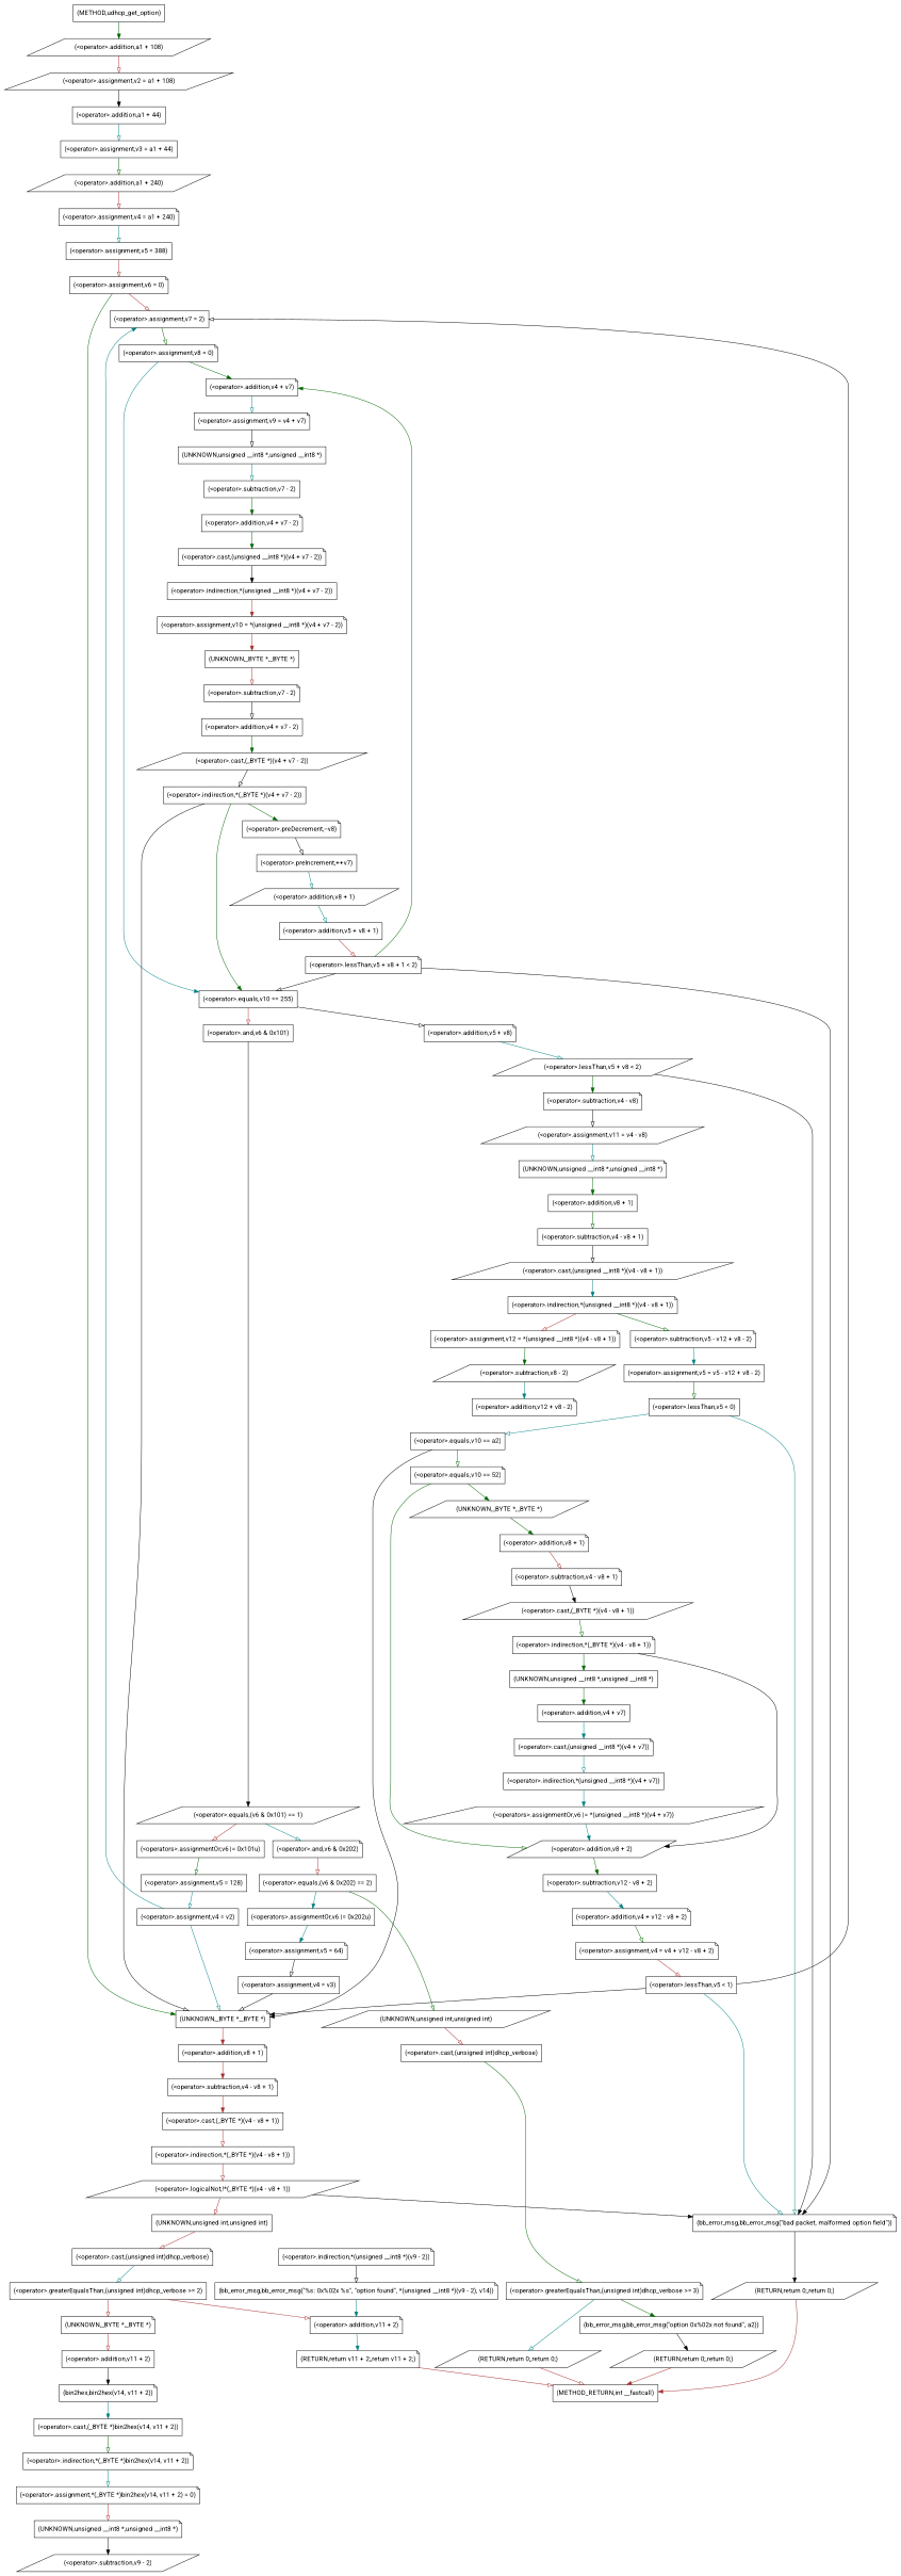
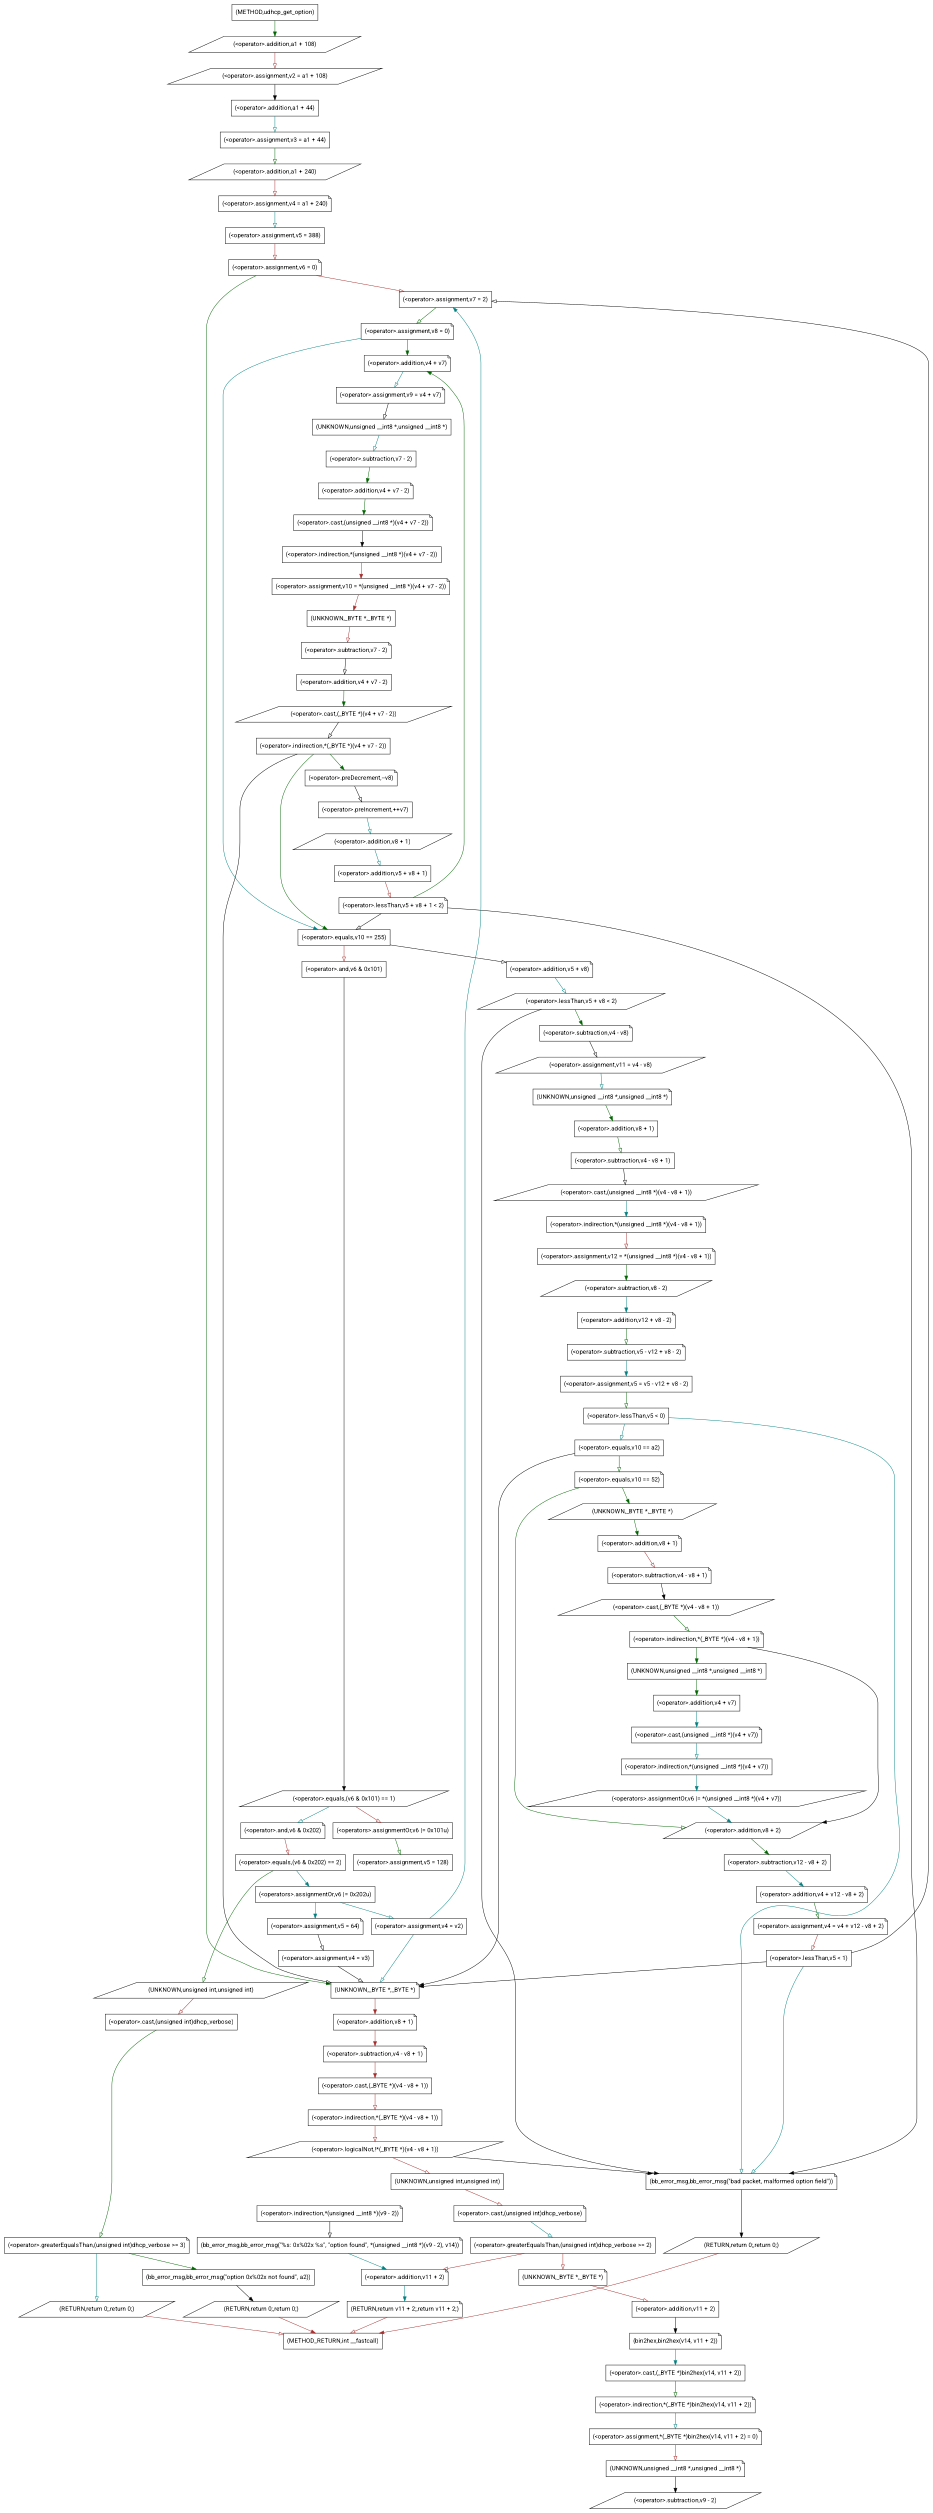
  digraph {
    fontname=Roboto
    node [fontname=Roboto shape=note]
    edge [arrowhead=onormal color=teal fontname=Roboto]
    n1 [label="(<operator>.assignment,v2 = a1 + 108)" shape=parallelogram]
    n2 [label="(<operator>.addition,a1 + 44)" shape=box]
    n3 [label="(<operator>.assignment,v3 = a1 + 44)" shape=box]
    n4 [label="(<operator>.addition,a1 + 108)" shape=parallelogram]
    n5 [label="(<operator>.addition,a1 + 240)" shape=parallelogram]
    n6 [label="(<operator>.assignment,v4 = a1 + 240)"]
    n7 [label="(<operator>.assignment,v5 = 388)" shape=box]
    n8 [label="(<operator>.assignment,v6 = 0)"]
    n9 [label="(<operator>.assignment,v7 = 2)" shape=box]
    n10 [label="(UNKNOWN,_BYTE *,_BYTE *)"]
    n11 [label="(<operator>.assignment,v8 = 0)"]
    n12 [label="(<operator>.addition,v8 + 1)"]
    n13 [label="(<operator>.addition,v4 + v7)"]
    n14 [label="(<operator>.equals,v10 == 255)" shape=box]
    n15 [label="(<operator>.assignment,v9 = v4 + v7)"]
    n16 [label="(<operator>.and,v6 & 0x101)" shape=box]
    n17 [label="(<operator>.addition,v5 + v8)"]
    n18 [label="(UNKNOWN,unsigned __int8 *,unsigned __int8 *)" shape=box]
    n19 [label="(<operator>.subtraction,v7 - 2)" shape=box]
    n20 [label="(<operator>.assignment,v10 = *(unsigned __int8 *)(v4 + v7 - 2))"]
    n21 [label="(UNKNOWN,_BYTE *,_BYTE *)" shape=box]
    n22 [label="(<operator>.subtraction,v7 - 2)"]
    n23 [label="(<operator>.indirection,*(unsigned __int8 *)(v4 + v7 - 2))" shape=box]
    n24 [label="(<operator>.cast,(unsigned __int8 *)(v4 + v7 - 2))"]
    n25 [label="(<operator>.addition,v4 + v7 - 2)"]
    n26 [label="(<operator>.indirection,*(_BYTE *)(v4 + v7 - 2))" shape=box]
    n27 [label="(<operator>.preDecrement,--v8)"]
    n28 [label="(<operator>.preIncrement,++v7)" shape=box]
    n29 [label="(<operator>.cast,(_BYTE *)(v4 + v7 - 2))" shape=parallelogram]
    n30 [label="(<operator>.addition,v4 + v7 - 2)" shape=box]
    n31 [label="(<operator>.addition,v8 + 1)" shape=parallelogram]
    n32 [label="(<operator>.addition,v5 + v8 + 1)" shape=box]
    n33 [label="(<operator>.lessThan,v5 + v8 + 1 < 2)"]
    n34 [label="(bb_error_msg,bb_error_msg(\"bad packet, malformed option field\"))"]
    n35 [label="(RETURN,return 0;,return 0;)" shape=parallelogram]
    n36 [label="(<operator>.equals,(v6 & 0x101) == 1)" shape=parallelogram]
    n37 [label="(<operator>.lessThan,v5 + v8 < 2)" shape=parallelogram]
    n38 [label="(<operators>.assignmentOr,v6 |= 0x101u)" shape=box]
    n39 [label="(<operator>.and,v6 & 0x202)"]
    n40 [label="(<operator>.assignment,v5 = 128)" shape=box]
    n41 [label="(<operator>.equals,(v6 & 0x202) == 2)" shape=box]
    n42 [label="(<operator>.assignment,v4 = v2)" shape=box]
    n43 [label="(<operators>.assignmentOr,v6 |= 0x202u)" shape=box]
    n44 [label="(UNKNOWN,unsigned int,unsigned int)" shape=parallelogram]
    n45 [label="(<operator>.assignment,v5 = 64)"]
    n46 [label="(<operator>.cast,(unsigned int)dhcp_verbose)" shape=box]
    n47 [label="(<operator>.assignment,v4 = v3)" shape=box]
    n48 [label="(<operator>.greaterEqualsThan,(unsigned int)dhcp_verbose >= 3)"]
    n49 [label="(bb_error_msg,bb_error_msg(\"option 0x%02x not found\", a2))" shape=box]
    n50 [label="(RETURN,return 0;,return 0;)" shape=parallelogram]
    n51 [label="(RETURN,return 0;,return 0;)" shape=parallelogram]
    n52 [label="(METHOD_RETURN,int __fastcall)" shape=box]
    n53 [label="(<operator>.subtraction,v4 - v8)"]
    n54 [label="(<operator>.assignment,v11 = v4 - v8)" shape=parallelogram]
    n55 [label="(UNKNOWN,unsigned __int8 *,unsigned __int8 *)"]
    n56 [label="(<operator>.addition,v8 + 1)" shape=box]
    n57 [label="(<operator>.assignment,v12 = *(unsigned __int8 *)(v4 - v8 + 1))"]
    n58 [label="(<operator>.subtraction,v8 - 2)" shape=parallelogram]
    n59 [label="(<operator>.addition,v12 + v8 - 2)"]
    n60 [label="(<operator>.indirection,*(unsigned __int8 *)(v4 - v8 + 1))"]
    n61 [label="(<operator>.cast,(unsigned __int8 *)(v4 - v8 + 1))" shape=parallelogram]
    n62 [label="(<operator>.subtraction,v4 - v8 + 1)" shape=box]
    n63 [label="(<operator>.assignment,v5 = v5 - v12 + v8 - 2)" shape=box]
    n64 [label="(<operator>.lessThan,v5 < 0)" shape=box]
    n65 [label="(<operator>.equals,v10 == a2)" shape=box]
    n66 [label="(<operator>.subtraction,v5 - v12 + v8 - 2)"]
    n67 [label="(<operator>.equals,v10 == 52)"]
    n68 [label="(UNKNOWN,_BYTE *,_BYTE *)" shape=parallelogram]
    n69 [label="(<operator>.addition,v8 + 2)" shape=parallelogram]
    n70 [label="(<operator>.addition,v8 + 1)"]
    n71 [label="(<operator>.subtraction,v12 - v8 + 2)" shape=box]
    n72 [label="(<operator>.indirection,*(_BYTE *)(v4 - v8 + 1))"]
    n73 [label="(UNKNOWN,unsigned __int8 *,unsigned __int8 *)" shape=box]
    n74 [label="(<operator>.addition,v4 + v7)" shape=box]
    n75 [label="(<operator>.cast,(_BYTE *)(v4 - v8 + 1))" shape=parallelogram]
    n76 [label="(<operator>.subtraction,v4 - v8 + 1)"]
    n77 [label="(<operators>.assignmentOr,v6 |= *(unsigned __int8 *)(v4 + v7))" shape=parallelogram]
    n78 [label="(<operator>.indirection,*(unsigned __int8 *)(v4 + v7))" shape=box]
    n79 [label="(<operator>.cast,(unsigned __int8 *)(v4 + v7))"]
    n80 [label="(<operator>.assignment,v4 = v4 + v12 - v8 + 2)"]
    n81 [label="(<operator>.lessThan,v5 < 1)" shape=box]
    n82 [label="(<operator>.addition,v4 + v12 - v8 + 2)"]
    n83 [label="(<operator>.logicalNot,!*(_BYTE *)(v4 - v8 + 1))" shape=parallelogram]
    n84 [label="(UNKNOWN,unsigned int,unsigned int)" shape=box]
    n85 [label="(<operator>.cast,(unsigned int)dhcp_verbose)"]
    n86 [label="(<operator>.indirection,*(_BYTE *)(v4 - v8 + 1))" shape=box]
    n87 [label="(<operator>.cast,(_BYTE *)(v4 - v8 + 1))" shape=box]
    n88 [label="(<operator>.subtraction,v4 - v8 + 1)"]
    n89 [label="(<operator>.greaterEqualsThan,(unsigned int)dhcp_verbose >= 2)" shape=box]
    n90 [label="(UNKNOWN,_BYTE *,_BYTE *)"]
    n91 [label="(<operator>.addition,v11 + 2)"]
    n92 [label="(<operator>.addition,v11 + 2)" shape=box]
    n93 [label="(RETURN,return v11 + 2;,return v11 + 2;)"]
    n94 [label="(<operator>.assignment,*(_BYTE *)bin2hex(v14, v11 + 2) = 0)"]
    n95 [label="(UNKNOWN,unsigned __int8 *,unsigned __int8 *)"]
    n96 [label="(<operator>.subtraction,v9 - 2)" shape=parallelogram]
    n97 [label="(<operator>.indirection,*(_BYTE *)bin2hex(v14, v11 + 2))"]
    n98 [label="(<operator>.cast,(_BYTE *)bin2hex(v14, v11 + 2))" shape=box]
    n99 [label="(bin2hex,bin2hex(v14, v11 + 2))"]
    n100 [label="(bb_error_msg,bb_error_msg(\"%s: 0x%02x %s\", \"option found\", *(unsigned __int8 *)(v9 - 2), v14))"]
    n101 [label="(<operator>.indirection,*(unsigned __int8 *)(v9 - 2))"]
    n102 [label="(METHOD,udhcp_get_option)" shape=box]
    n1 -> n2 [arrowhead=normal color=black]
    n2 -> n3
    n3 -> n5 [color=darkgreen]
    n4 -> n1 [color=brown]
    n5 -> n6 [color=brown]
    n6 -> n7
    n7 -> n8 [color=brown]
    n8 -> n9 [color=brown]
    n8 -> n10 [arrowhead=normal color=darkgreen]
    n9 -> n11 [color=darkgreen]
    n10 -> n12 [arrowhead=normal color=brown]
    n11 -> n13 [arrowhead=normal color=darkgreen]
    n11 -> n14 [arrowhead=normal]
    n12 -> n88 [arrowhead=normal color=brown]
    n13 -> n15
    n14 -> n16 [color=brown]
    n14 -> n17 [color=black]
    n15 -> n18 [color=black]
    n16 -> n36 [arrowhead=normal color=black]
    n17 -> n37
    n18 -> n19
    n19 -> n25 [arrowhead=normal color=darkgreen]
    n20 -> n21 [arrowhead=normal color=brown]
    n21 -> n22 [color=brown]
    n22 -> n30 [color=black]
    n23 -> n20 [arrowhead=normal color=brown]
    n24 -> n23 [arrowhead=normal color=black]
    n25 -> n24 [arrowhead=normal color=darkgreen]
    n26 -> n10 [color=black]
    n26 -> n14 [arrowhead=normal color=darkgreen]
    n26 -> n27 [arrowhead=normal color=darkgreen]
    n27 -> n28 [color=black]
    n28 -> n31
    n29 -> n26 [color=black]
    n30 -> n29 [arrowhead=normal color=darkgreen]
    n31 -> n32
    n32 -> n33 [color=brown]
    n33 -> n13 [arrowhead=normal color=darkgreen]
    n33 -> n14 [color=black]
    n33 -> n34 [arrowhead=normal color=black]
    n34 -> n35 [arrowhead=normal color=black]
    n35 -> n52 [arrowhead=normal color=brown]
    n36 -> n38 [color=brown]
    n36 -> n39
    n37 -> n34 [arrowhead=normal color=black]
    n37 -> n53 [arrowhead=normal color=darkgreen]
    n38 -> n40 [color=darkgreen]
    n39 -> n41 [color=brown]
-   n40 -> n42
+   n43 -> n42
    n41 -> n43 [arrowhead=normal]
    n41 -> n44 [color=darkgreen]
    n42 -> n9 [arrowhead=normal]
    n42 -> n10
    n43 -> n45 [arrowhead=normal]
    n44 -> n46 [color=brown]
    n45 -> n47 [color=black]
    n46 -> n48 [color=darkgreen]
    n47 -> n10 [color=black]
    n48 -> n49 [arrowhead=normal color=darkgreen]
    n48 -> n50
    n49 -> n51 [arrowhead=normal color=black]
    n50 -> n52 [color=brown]
    n51 -> n52 [arrowhead=normal color=brown]
    n53 -> n54 [color=black]
    n54 -> n55
    n55 -> n56 [arrowhead=normal color=darkgreen]
    n56 -> n62 [color=darkgreen]
    n57 -> n58 [arrowhead=normal color=darkgreen]
    n58 -> n59 [arrowhead=normal]
-   n60 -> n66 [color=darkgreen]
+   n59 -> n66 [color=darkgreen]
    n60 -> n57 [color=brown]
    n61 -> n60 [arrowhead=normal]
    n62 -> n61 [color=black]
    n63 -> n64 [color=darkgreen]
    n64 -> n34
    n64 -> n65
    n65 -> n10 [arrowhead=normal color=black]
    n65 -> n67 [color=darkgreen]
    n66 -> n63 [arrowhead=normal]
    n67 -> n68 [arrowhead=normal color=darkgreen]
    n67 -> n69 [color=darkgreen]
    n68 -> n70 [arrowhead=normal color=darkgreen]
    n69 -> n71 [arrowhead=normal color=darkgreen]
    n70 -> n76 [color=brown]
    n71 -> n82 [arrowhead=normal]
    n72 -> n69 [arrowhead=normal color=black]
    n72 -> n73 [arrowhead=normal color=darkgreen]
    n73 -> n74 [arrowhead=normal color=darkgreen]
    n74 -> n79 [arrowhead=normal]
    n75 -> n72 [color=darkgreen]
    n76 -> n75 [arrowhead=normal color=black]
    n77 -> n69 [arrowhead=normal]
    n78 -> n77 [arrowhead=normal]
    n79 -> n78
    n80 -> n81 [color=brown]
    n81 -> n9 [color=black]
    n81 -> n10 [arrowhead=normal color=black]
    n81 -> n34
    n82 -> n80 [color=darkgreen]
    n83 -> n34 [arrowhead=normal color=black]
    n83 -> n84 [color=brown]
    n84 -> n85 [color=brown]
    n85 -> n89
    n86 -> n83 [color=brown]
    n87 -> n86 [color=brown]
    n88 -> n87 [arrowhead=normal color=brown]
    n89 -> n90 [color=brown]
    n89 -> n91 [color=brown]
    n90 -> n92 [color=brown]
    n91 -> n93 [arrowhead=normal]
    n92 -> n99 [arrowhead=normal color=black]
    n93 -> n52 [color=brown]
    n94 -> n95 [color=brown]
    n95 -> n96 [arrowhead=normal color=black]
    n97 -> n94
    n98 -> n97 [color=darkgreen]
    n99 -> n98 [arrowhead=normal]
    n100 -> n91 [arrowhead=normal]
    n101 -> n100 [color=black]
    n102 -> n4 [arrowhead=normal color=darkgreen]
  }
